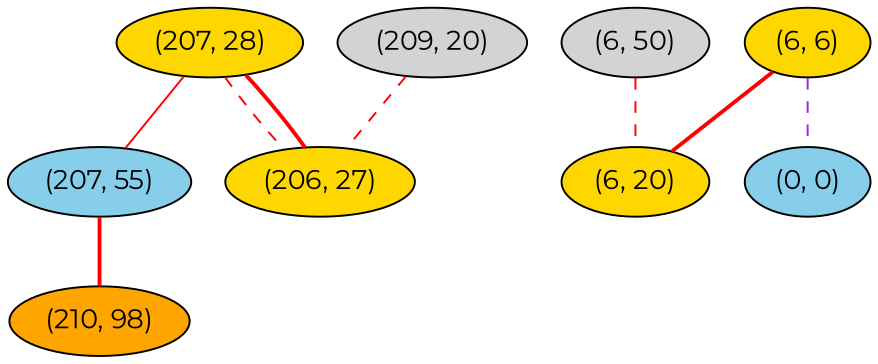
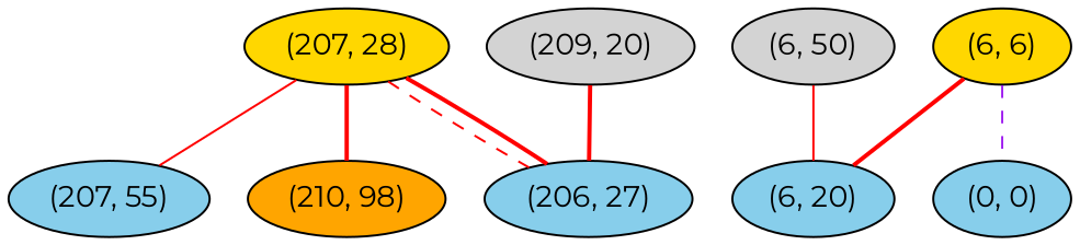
  graph {
    fontname=Montserrat
    node [fillcolor=skyblue fontname=Montserrat style=filled]
    edge [color=red fontname=Montserrat style=bold weight=1]
    "(207, 28)" [fillcolor=gold]
    "(207, 55)"
-   "(206, 27)" [fillcolor=gold]
+   "(206, 27)"
    n4 [fillcolor=orange label="(210, 98)"]
    "(6, 50)" [fillcolor=lightgrey]
-   "(6, 20)" [fillcolor=gold]
+   "(6, 20)"
    "(6, 6)" [fillcolor=gold]
    "(0, 0)"
    n9 [fillcolor=lightgrey label="(209, 20)"]
    "(207, 28)" -- "(207, 55)" [style=solid]
    "(207, 28)" -- "(206, 27)" [style=dashed]
    "(207, 28)" -- "(206, 27)"
-   "(207, 55)" -- n4
-   "(6, 50)" -- "(6, 20)" [style=dashed]
+   "(207, 28)" -- n4
+   "(6, 50)" -- "(6, 20)" [style=solid]
    "(6, 6)" -- "(6, 20)"
    "(6, 6)" -- "(0, 0)" [color=purple style=dashed weight=4]
-   n9 -- "(206, 27)" [style=dashed]
+   n9 -- "(206, 27)"
  }
